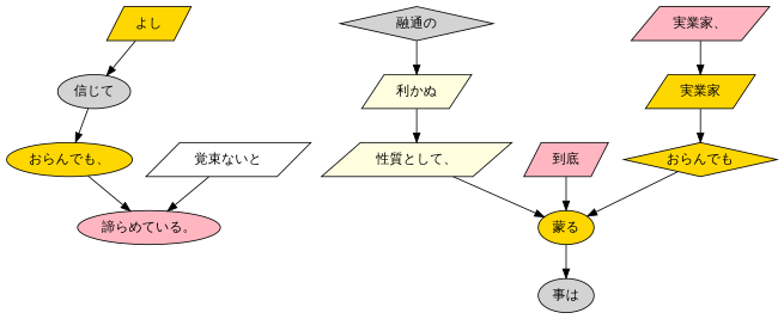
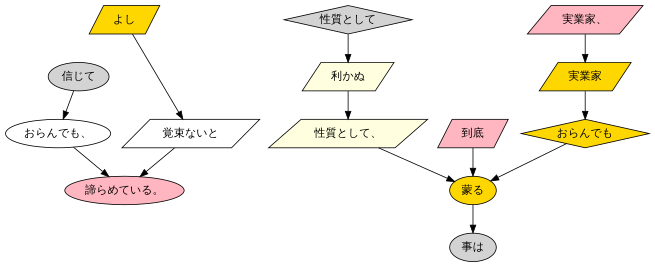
  digraph {
    node [fillcolor=gold shape=parallelogram style=filled]
    n1 [label="よし"]
    n2 [fillcolor=lightgrey label="信じて" shape=ellipse]
-   n3 [label="おらんでも、" shape=ellipse]
+   n3 [fillcolor=white label="おらんでも、" shape=ellipse]
    n4 [fillcolor=lightpink label="諦らめている。" shape=ellipse]
-   n5 [fillcolor=lightgrey label="融通の" shape=diamond]
+   n5 [fillcolor=lightgrey label="性質として" shape=diamond]
    n6 [fillcolor=lightyellow label="利かぬ"]
    n7 [fillcolor=lightyellow label="性質として、"]
    n8 [label="蒙る" shape=ellipse]
    n9 [fillcolor=lightgrey label="事は" shape=ellipse]
    n10 [fillcolor=lightpink label="到底"]
    n11 [fillcolor=lightpink label="実業家、"]
    n12 [label="実業家"]
    n13 [label="おらんでも" shape=diamond]
    n14 [fillcolor=white label="覚束ないと"]
-   n1 -> n2
+   n1 -> n14
    n2 -> n3
    n3 -> n4
    n5 -> n6
    n6 -> n7
    n7 -> n8
    n8 -> n9
    n10 -> n8
    n11 -> n12
    n12 -> n13
    n13 -> n8
    n14 -> n4
  }
